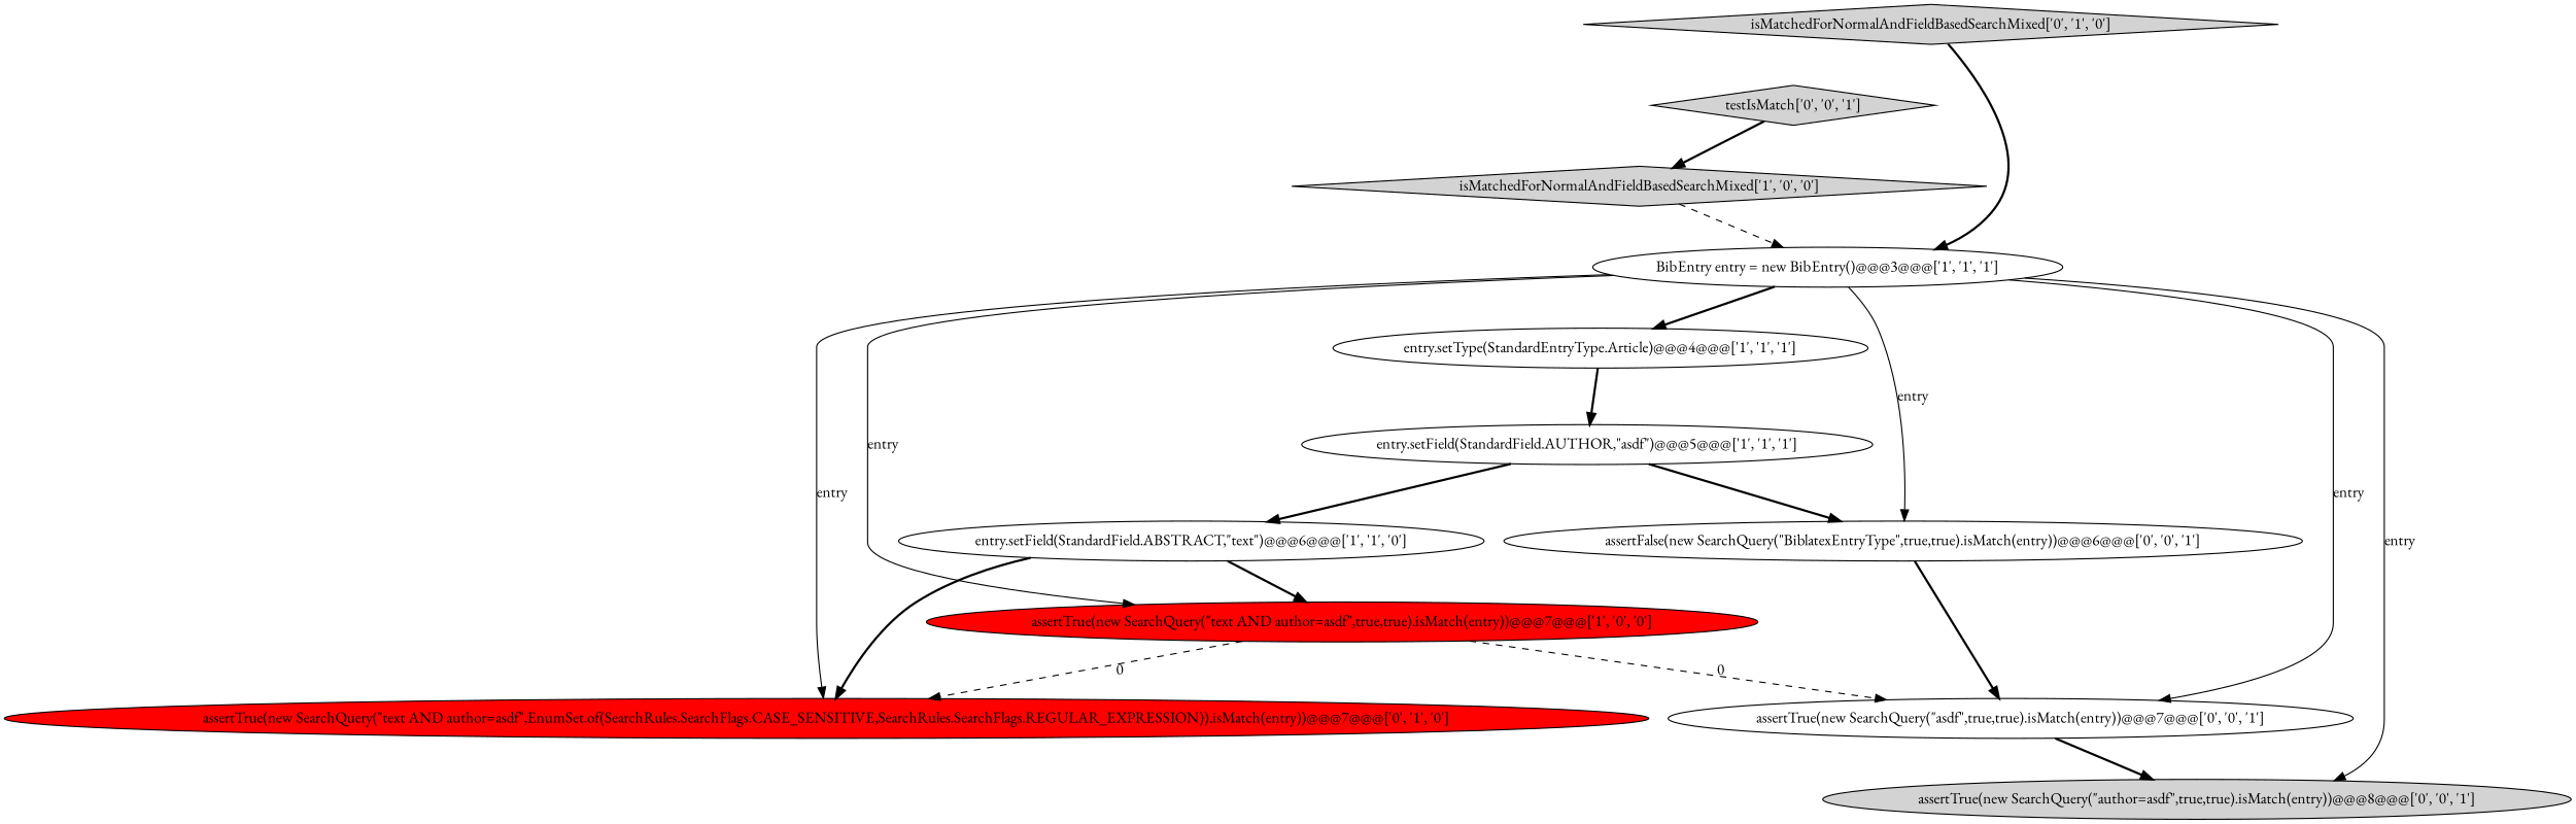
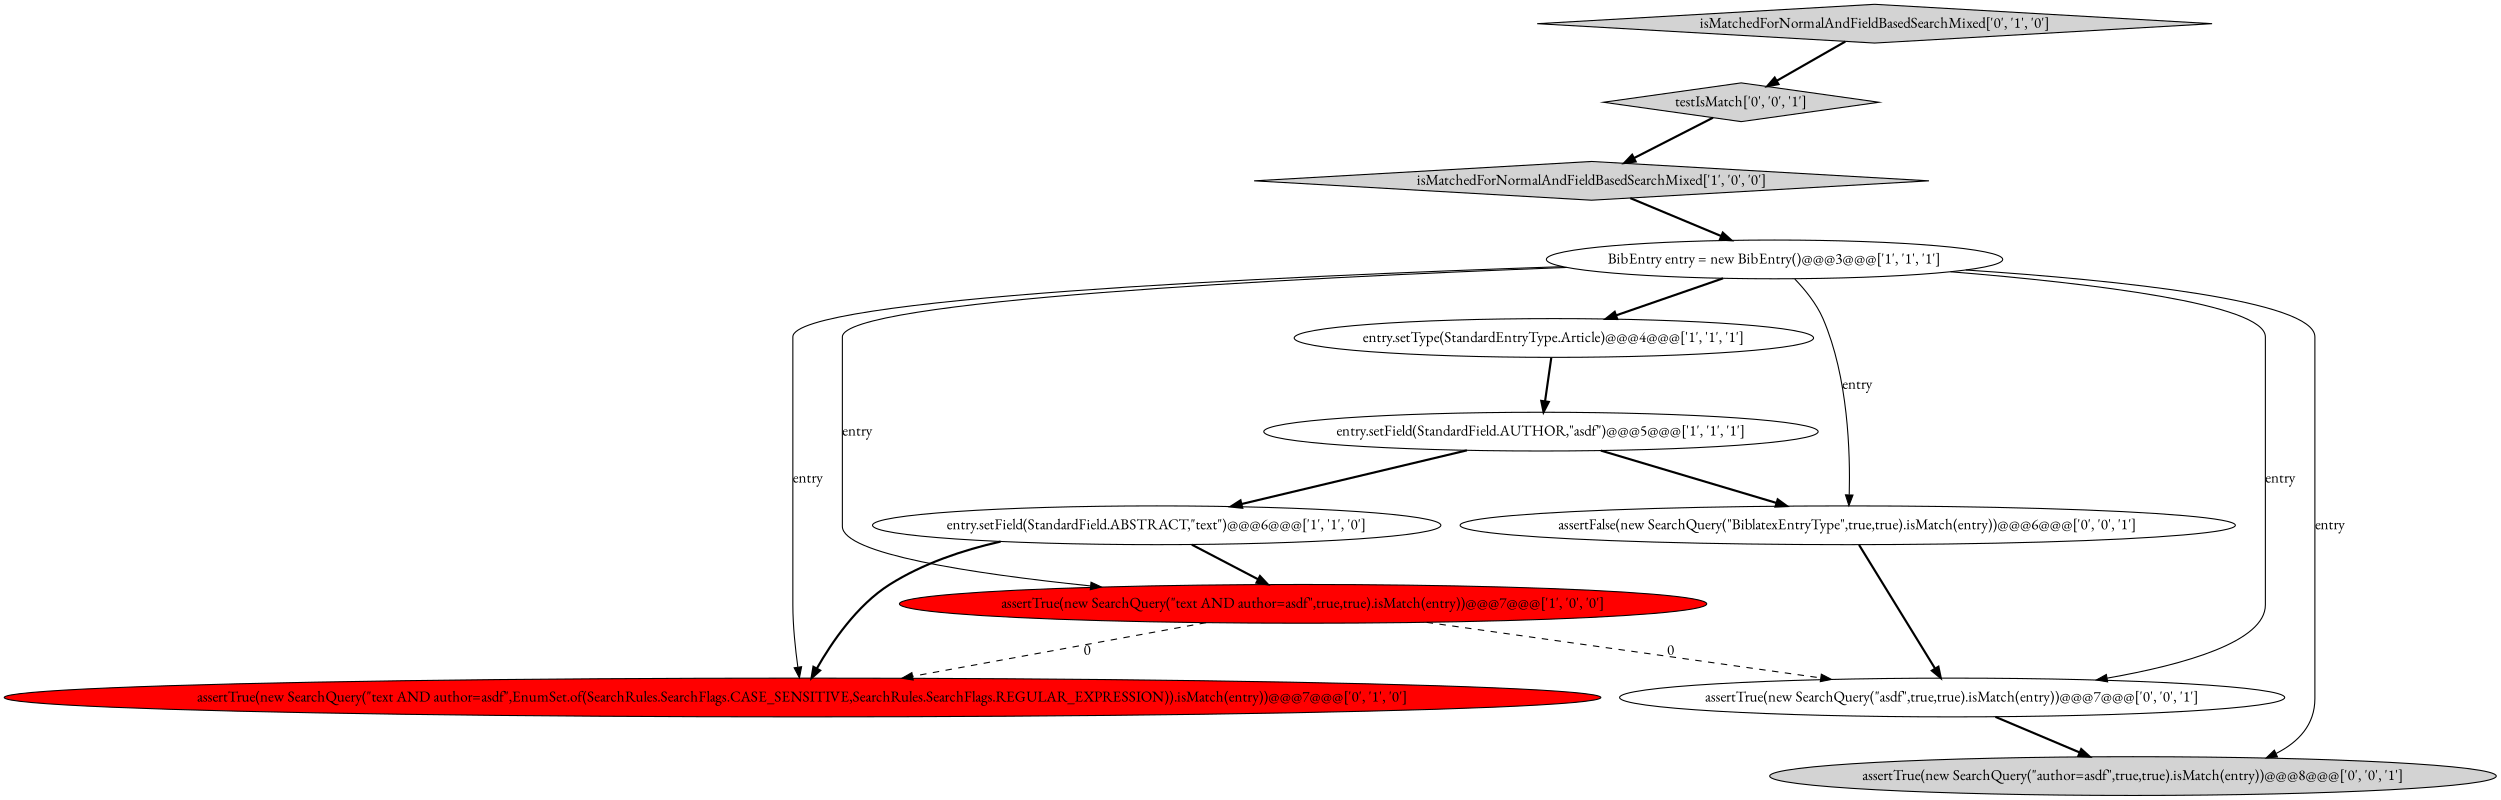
  digraph {
    fontname="EB Garamond"
    node [fillcolor=white fontname="EB Garamond" shape=ellipse style=filled]
    edge [fontname="EB Garamond" style=bold]
    n1 [label="assertFalse(new SearchQuery(\"BiblatexEntryType\",true,true).isMatch(entry))@@@6@@@['0', '0', '1']"]
    n2 [label="assertTrue(new SearchQuery(\"asdf\",true,true).isMatch(entry))@@@7@@@['0', '0', '1']"]
    n3 [fillcolor=lightgray label="assertTrue(new SearchQuery(\"author=asdf\",true,true).isMatch(entry))@@@8@@@['0', '0', '1']"]
    n4 [label="BibEntry entry = new BibEntry()@@@3@@@['1', '1', '1']"]
    n5 [fillcolor=red label="assertTrue(new SearchQuery(\"text AND author=asdf\",EnumSet.of(SearchRules.SearchFlags.CASE_SENSITIVE,SearchRules.SearchFlags.REGULAR_EXPRESSION)).isMatch(entry))@@@7@@@['0', '1', '0']"]
    n6 [fillcolor=red label="assertTrue(new SearchQuery(\"text AND author=asdf\",true,true).isMatch(entry))@@@7@@@['1', '0', '0']"]
    n7 [label="entry.setType(StandardEntryType.Article)@@@4@@@['1', '1', '1']"]
    n8 [label="entry.setField(StandardField.AUTHOR,\"asdf\")@@@5@@@['1', '1', '1']"]
    n9 [fillcolor=lightgray label="isMatchedForNormalAndFieldBasedSearchMixed['1', '0', '0']" shape=diamond]
    n10 [fillcolor=lightgray label="isMatchedForNormalAndFieldBasedSearchMixed['0', '1', '0']" shape=diamond]
    n11 [fillcolor=lightgray label="testIsMatch['0', '0', '1']" shape=diamond]
    n12 [label="entry.setField(StandardField.ABSTRACT,\"text\")@@@6@@@['1', '1', '0']"]
    n1 -> n2
    n2 -> n3
    n4 -> n1 [label=entry style=solid]
    n4 -> n2 [label=entry style=solid]
    n4 -> n3 [label=entry style=solid]
    n4 -> n5 [label=entry style=solid]
    n4 -> n6 [label=entry style=solid]
    n4 -> n7
    n6 -> n2 [label=0 style=dashed]
    n6 -> n5 [label=0 style=dashed]
    n7 -> n8
    n8 -> n1
    n8 -> n12
-   n9 -> n4 [style=dashed]
-   n10 -> n4
+   n9 -> n4
+   n10 -> n11
    n11 -> n9
    n12 -> n5
    n12 -> n6
  }
